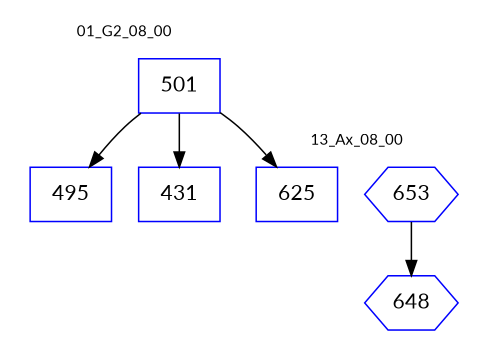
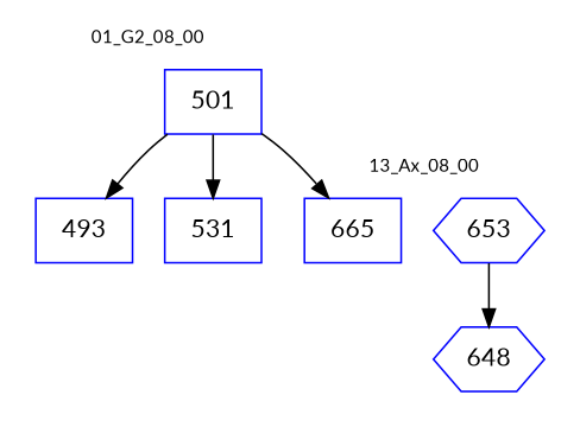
  digraph {
    fontname=Lato
    node [color=blue fontname=Lato shape=box]
    edge [color=black fontname=Lato]
    n1 [label=653 shape=hexagon]
    n2 [label=648 shape=hexagon]
-   n3 [label=625]
+   n3 [label=665]
    n4 [label=501]
-   n5 [label=495]
-   n6 [label=431]
+   n5 [label=493]
+   n6 [label=531]
    subgraph cluster_1 {
      color=white
      fontsize=10
      label="13_Ax_08_00"
      n1
      n2
      n3
    }
    subgraph cluster_2 {
      color=white
      fontsize=10
      label="01_G2_08_00"
      n4
      n5
      n6
    }
    n1 -> n2
    n4 -> n3
    n4 -> n5
    n4 -> n6
  }
